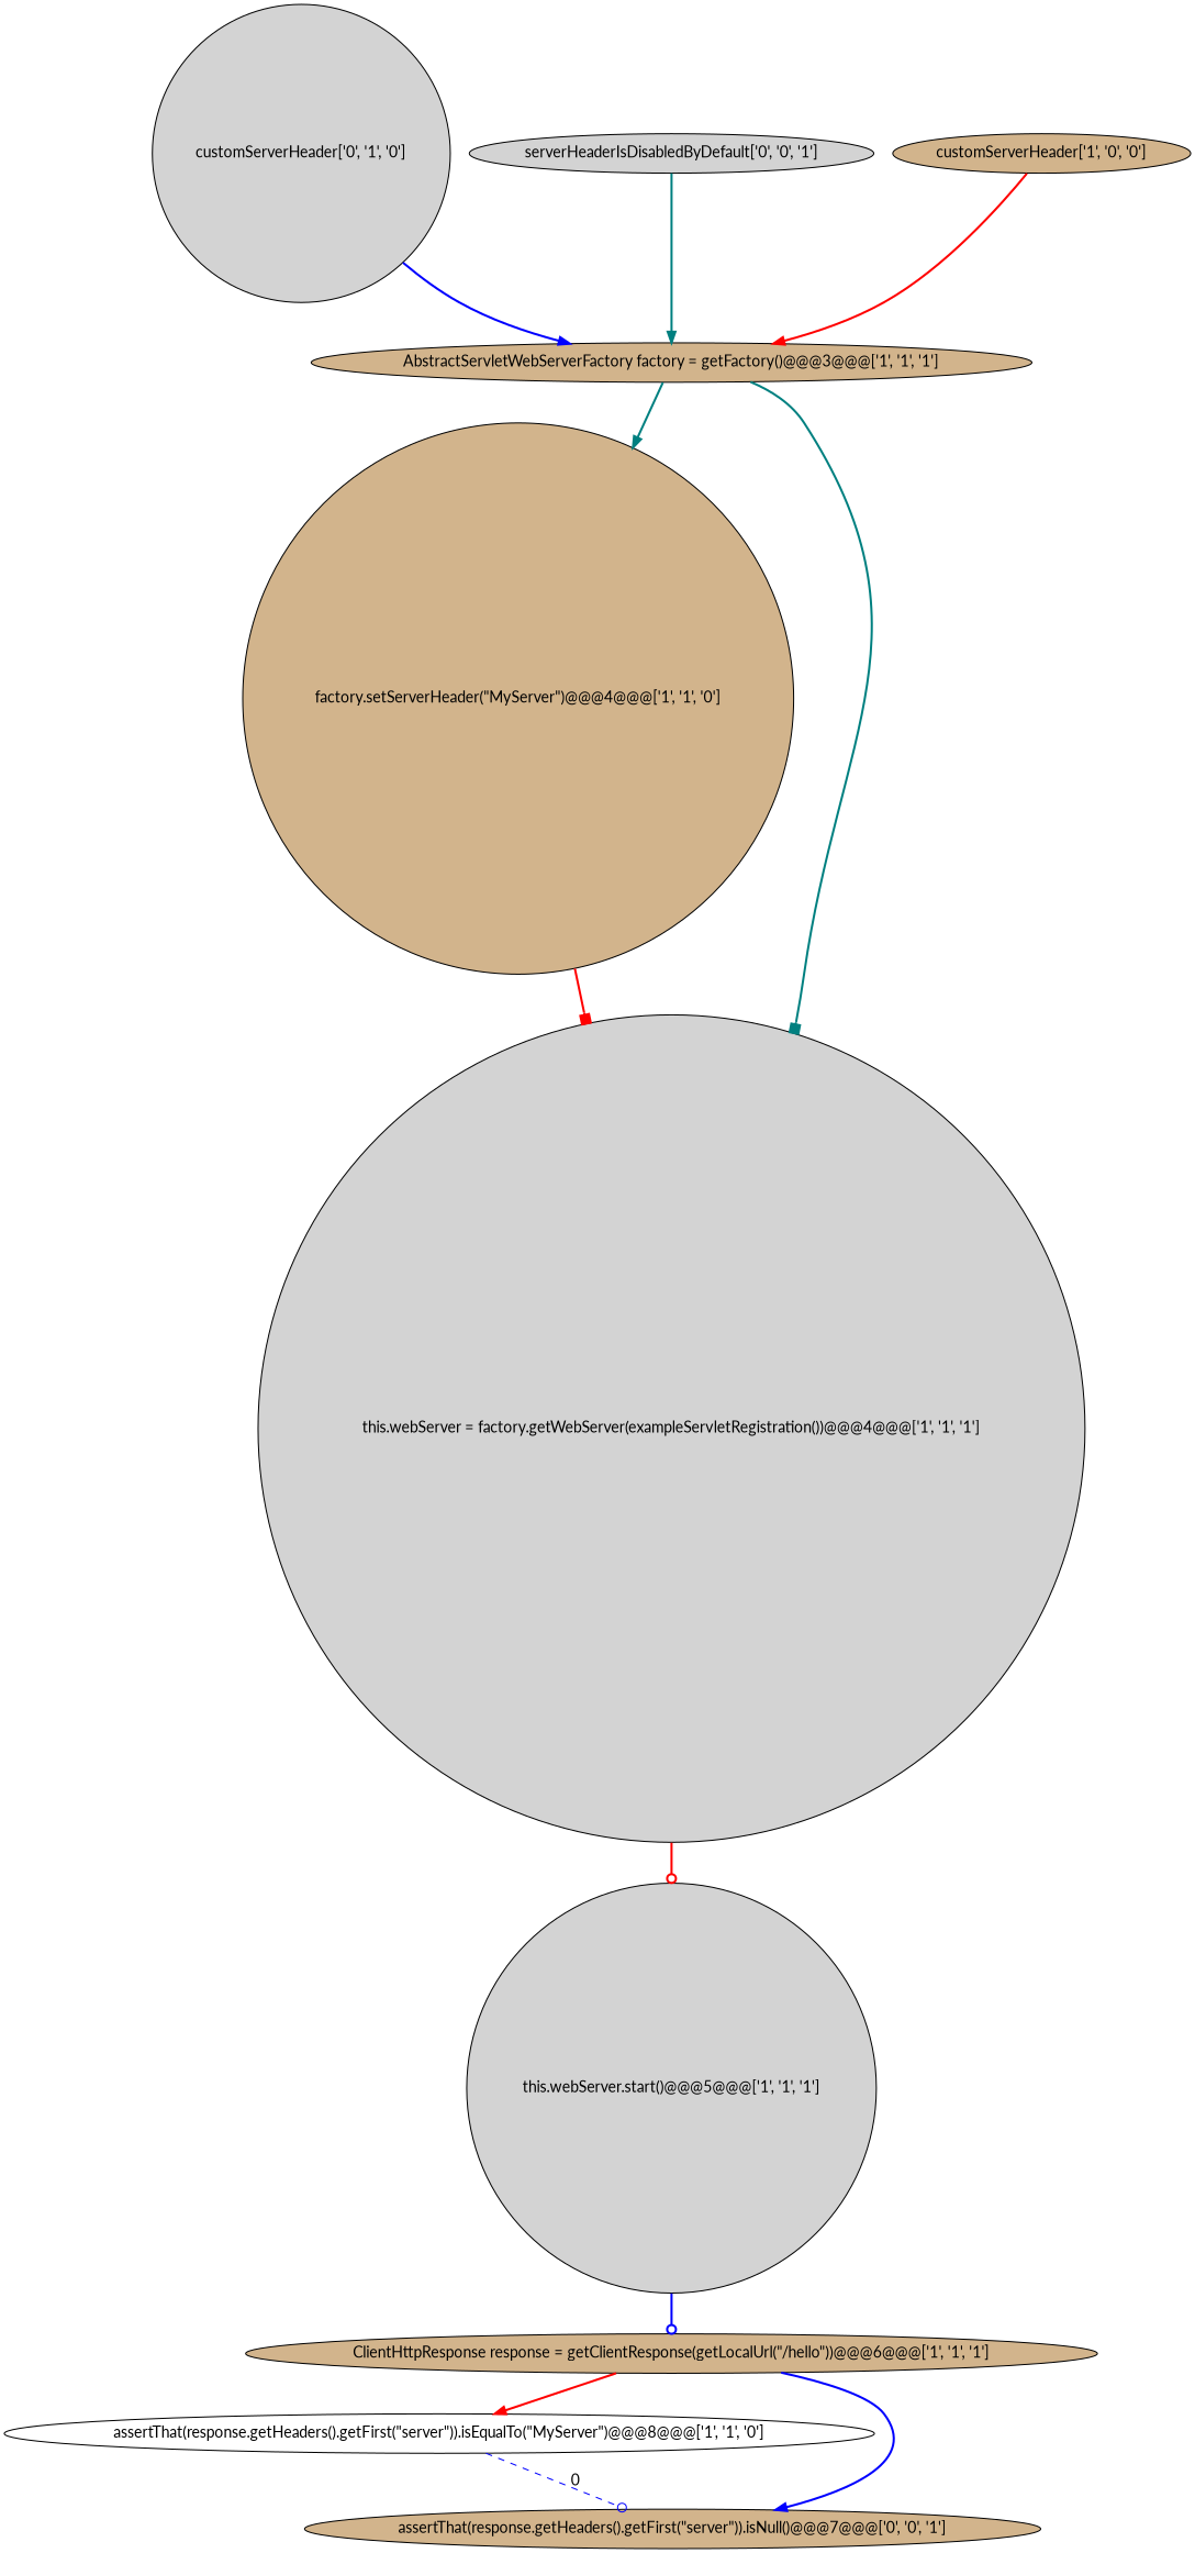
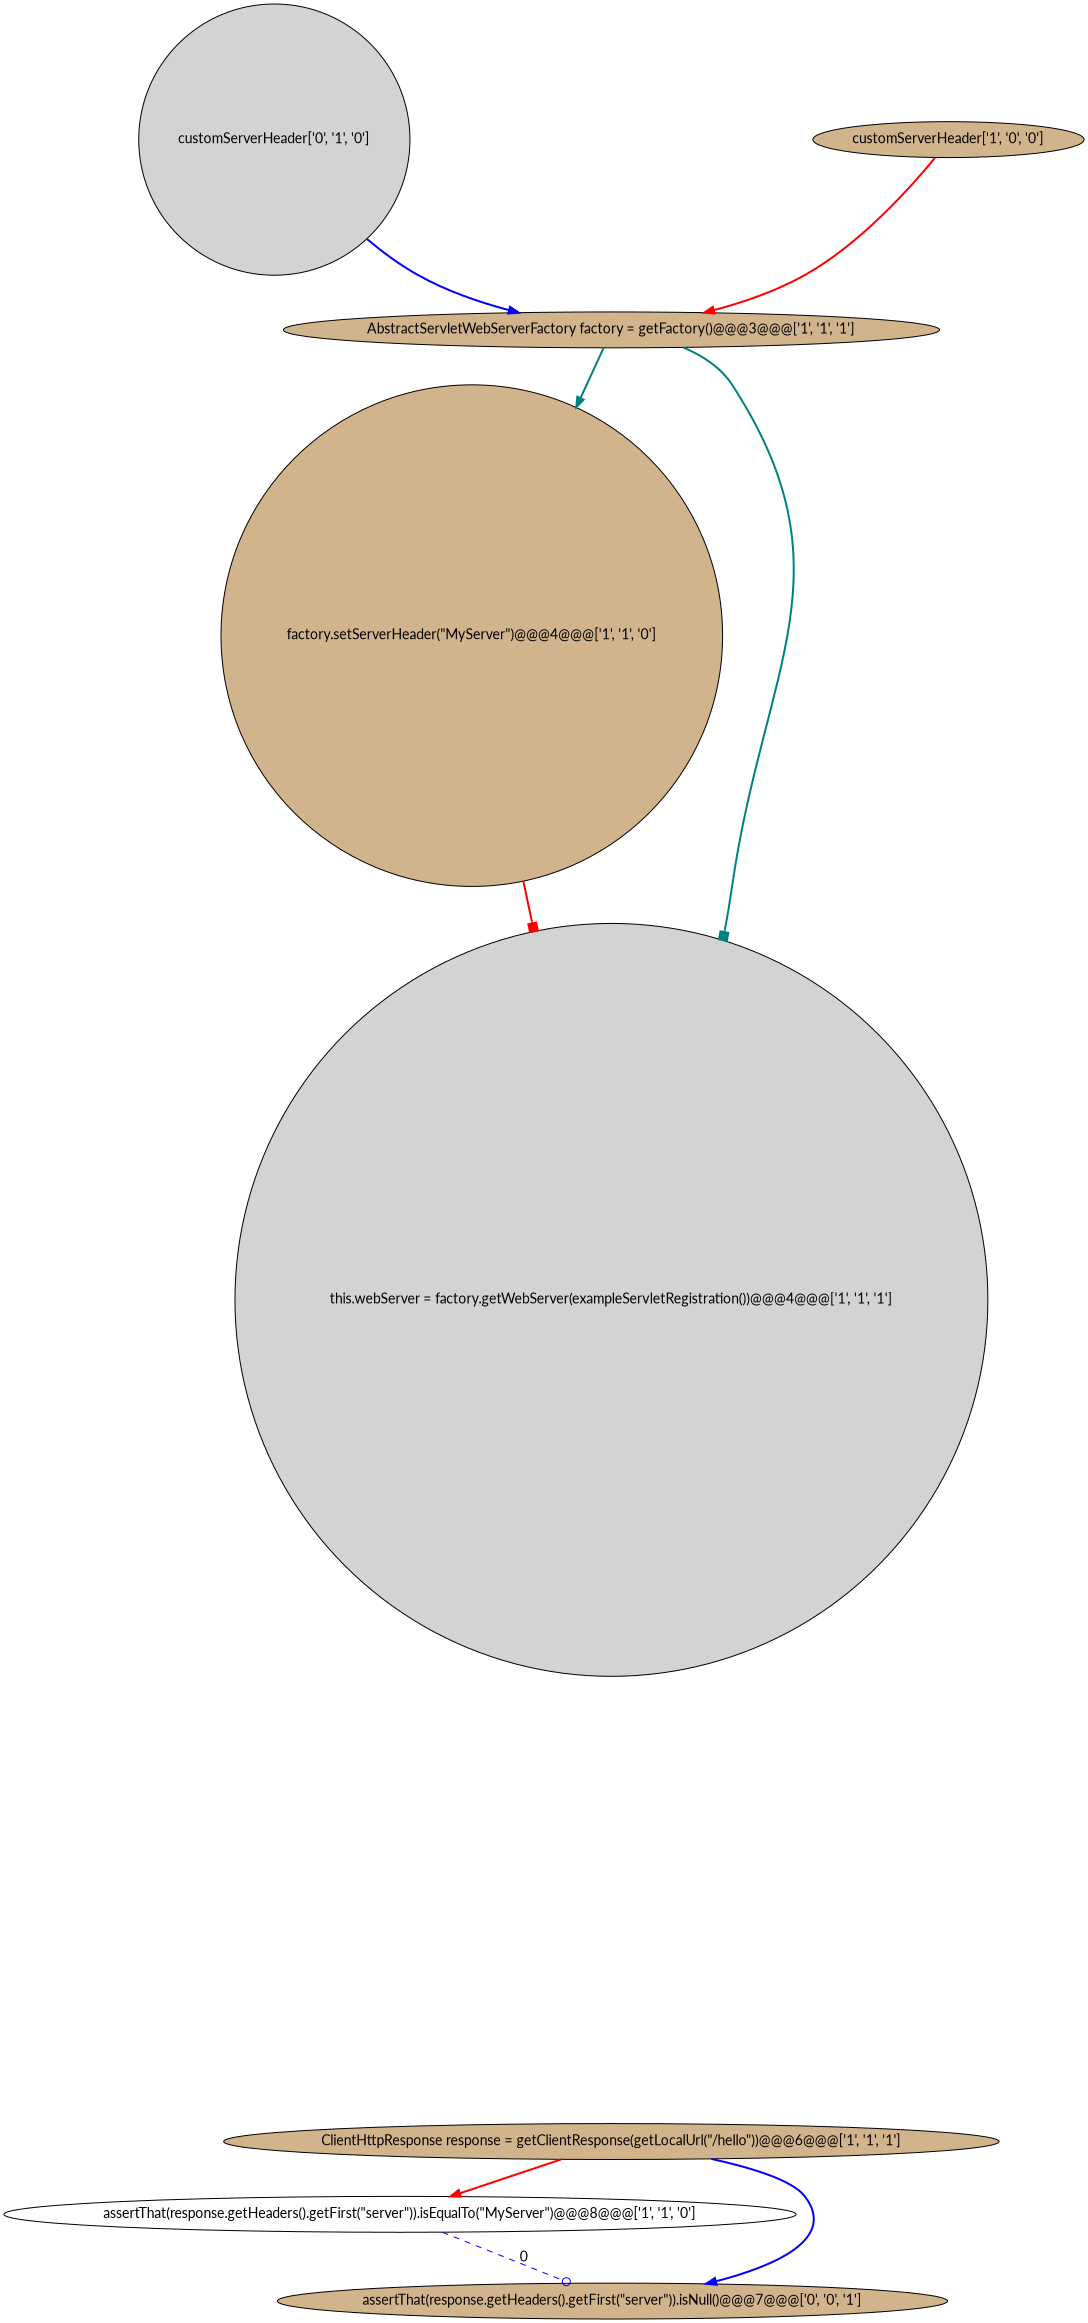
  digraph {
    fontname=Lato
    node [fillcolor=tan fontname=Lato shape=ellipse style=filled]
    edge [arrowhead=normal color=blue fontname=Lato style=bold]
    n1 [fillcolor=lightgrey label="customServerHeader['0', '1', '0']" shape=circle]
    n2 [label="AbstractServletWebServerFactory factory = getFactory()@@@3@@@['1', '1', '1']"]
    n3 [label="factory.setServerHeader(\"MyServer\")@@@4@@@['1', '1', '0']" shape=circle]
    n4 [fillcolor=lightgrey label="this.webServer = factory.getWebServer(exampleServletRegistration())@@@4@@@['1', '1', '1']" shape=circle]
-   n5 [fillcolor=lightgrey label="this.webServer.start()@@@5@@@['1', '1', '1']" shape=circle]
    n6 [label="ClientHttpResponse response = getClientResponse(getLocalUrl(\"/hello\"))@@@6@@@['1', '1', '1']"]
    n7 [fillcolor=white label="assertThat(response.getHeaders().getFirst(\"server\")).isEqualTo(\"MyServer\")@@@8@@@['1', '1', '0']"]
    n8 [label="assertThat(response.getHeaders().getFirst(\"server\")).isNull()@@@7@@@['0', '0', '1']"]
-   n9 [fillcolor=lightgrey label="serverHeaderIsDisabledByDefault['0', '0', '1']"]
    n10 [label="customServerHeader['1', '0', '0']"]
    n1 -> n2
    n2 -> n3 [color=teal]
    n2 -> n4 [arrowhead=box color=teal]
    n3 -> n4 [arrowhead=box color=red]
-   n4 -> n5 [arrowhead=odot color=red]
-   n5 -> n6 [arrowhead=odot]
    n6 -> n7 [color=red]
    n6 -> n8
    n7 -> n8 [arrowhead=odot label=0 style=dashed]
-   n9 -> n2 [color=teal]
    n10 -> n2 [color=red]
  }
